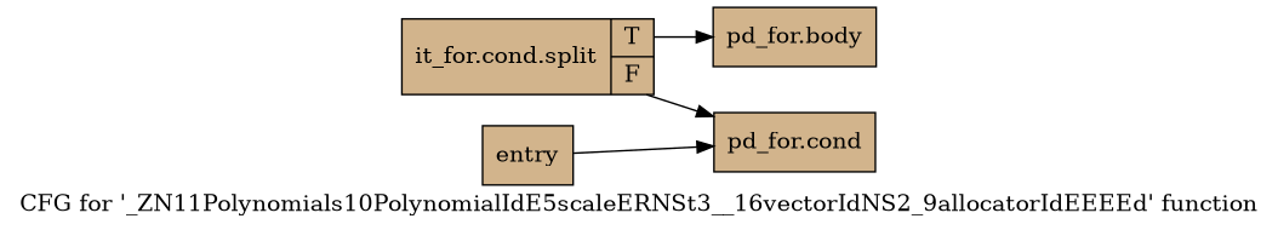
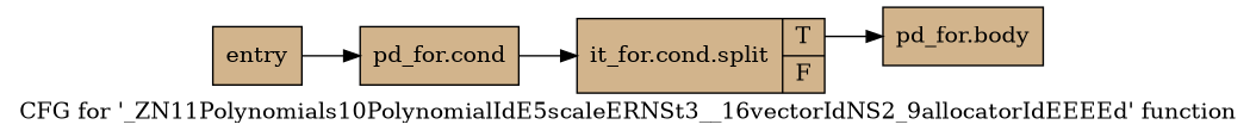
  digraph {
    label="CFG for '_ZN11Polynomials10PolynomialIdE5scaleERNSt3__16vectorIdNS2_9allocatorIdEEEEd' function"
    rankdir=LR
    node [fillcolor=tan shape=record style=filled]
    n1 [label="{entry}"]
    n2 [label="{pd_for.cond}"]
    n3 [label="{it_for.cond.split|{<s0>T|<s1>F}}"]
    n4 [label="{pd_for.body}"]
    n1 -> n2
-   n3 -> n2
+   n2 -> n3
    n3 -> n4 [tailport=s0]
  }
